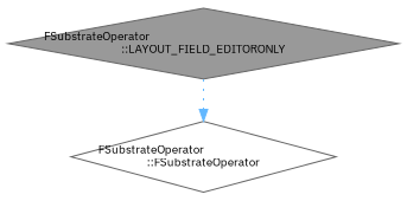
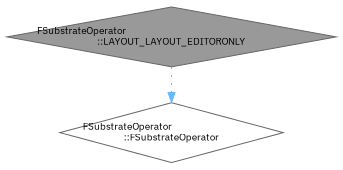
  digraph {
    rankdir=TB
    fontname="IBM Plex Sans"
    node [fontname="IBM Plex Sans" fontsize=10 shape=diamond style=filled]
-   n1 [color=gray40 fillcolor=grey60 fontcolor=black height=0.2 label="FSubstrateOperator\l::LAYOUT_FIELD_EDITORONLY" width=0.4]
+   n1 [color=gray40 fillcolor=grey60 fontcolor=black height=0.2 label="FSubstrateOperator\l::LAYOUT_LAYOUT_EDITORONLY" width=0.4]
    n2 [color=grey40 fillcolor=white height=0.2 label="FSubstrateOperator\l::FSubstrateOperator" width=0.4]
    n1 -> n2 [color=steelblue1 fontname="IBM Plex Sans" fontsize=10 labelfontname=Helvetica labelfontsize=10 style=dotted]
  }
